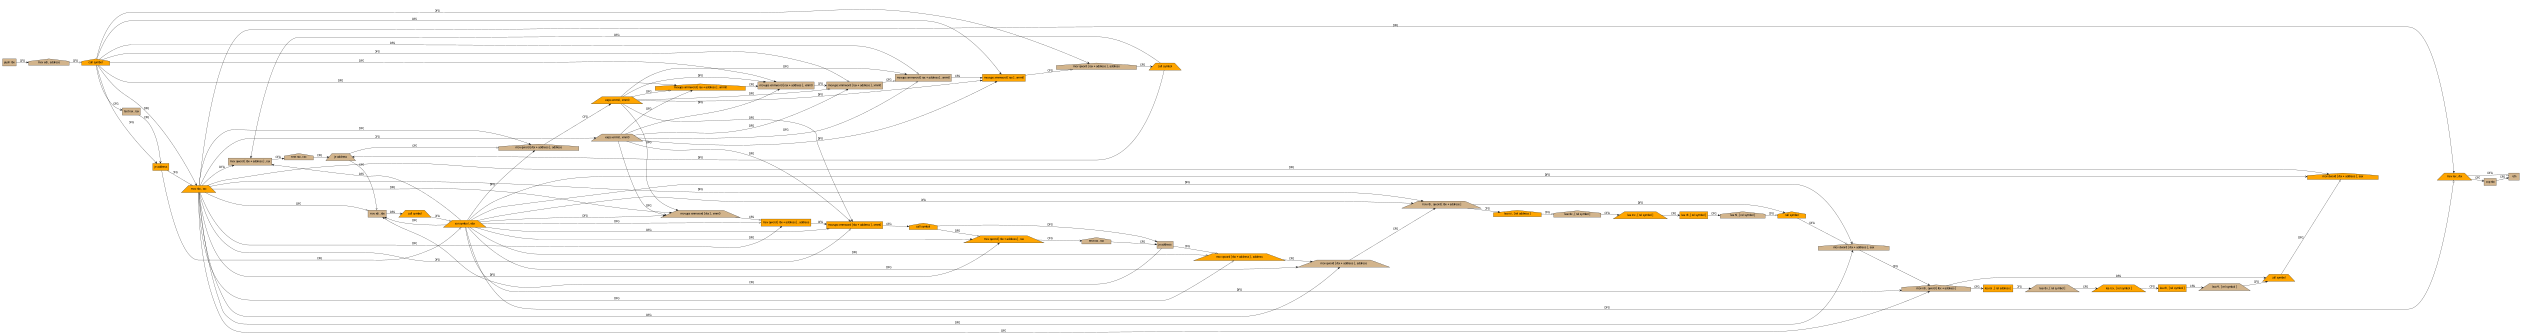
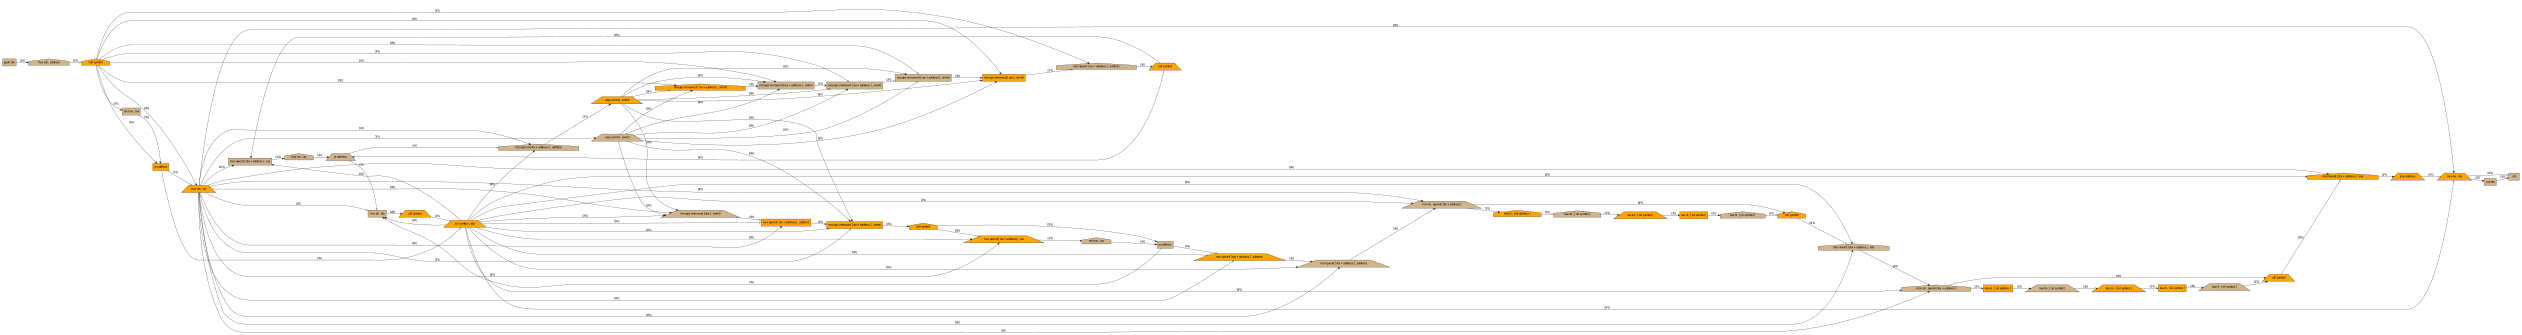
  digraph {
    fontname=Roboto
    rankdir=LR
    node [fillcolor=tan fontname=Roboto shape=trapezium style=filled]
    edge [arrowhead=vee fontname=Roboto]
    n1 [label="push rbx" shape=box]
    n2 [label="mov edi , address" shape=house]
    n3 [fillcolor=orange label="call symbol" shape=house]
    n4 [label="test rax , rax" shape=box]
    n5 [fillcolor=orange label="je address" shape=box]
    n6 [fillcolor=orange label="mov rbx , rax"]
    n7 [fillcolor=orange label="movups xmmword [ rax + address ] , xmm0" shape=house]
    n8 [label="movups xmmword [ rax + address ] , xmm0" shape=box]
    n9 [label="movups xmmword [ rax + address ] , xmm0" shape=box]
    n10 [label="movups xmmword [ rax + address ] , xmm0" shape=box]
    n11 [fillcolor=orange label="movups xmmword [ rax ] , xmm0" shape=box]
    n12 [label="mov qword [ rax + address ] , address" shape=house]
    n13 [fillcolor=orange label="xor symbol , ebx"]
    n14 [fillcolor=orange label="mov rax , rbx"]
    n15 [label="mov qword [ rbx + address ] , rax" shape=box]
    n16 [label="mov rdi , rbx" shape=box]
    n17 [label="mov qword [ rbx + address ] , address" shape=house]
    n18 [label="movups xmmword [ rbx ] , xmm0"]
    n19 [fillcolor=orange label="mov qword [ rbx + address ] , address" shape=box]
    n20 [fillcolor=orange label="movups xmmword [ rbx + address ] , xmm0" shape=box]
    n21 [fillcolor=orange label="mov qword [ rbx + address ] , rax"]
    n22 [fillcolor=orange label="mov qword [ rbx + address ] , address"]
    n23 [label="mov qword [ rbx + address ] , address"]
    n24 [label="mov rdi , qword [ rbx + address ]"]
    n25 [label="mov dword [ rbx + address ] , eax" shape=house]
    n26 [label="mov rdi , qword [ rbx + address ]" shape=house]
    n27 [fillcolor=orange label="mov dword [ rbx + address ] , eax" shape=house]
    n28 [label="xorps xmm0 , xmm0"]
    n29 [fillcolor=orange label="call symbol"]
    n30 [label="pop rbx" shape=box]
    n31 [label=retn shape=box]
    n32 [label="test rax , rax" shape=house]
    n33 [fillcolor=orange label="call symbol"]
    n34 [fillcolor=orange label="xorps xmm0 , xmm0"]
    n35 [fillcolor=orange label="call symbol" shape=house]
    n36 [label="test rax , rax" shape=house]
    n37 [fillcolor=orange label="lea rsi , [ rel address ]" shape=house]
    n38 [fillcolor=orange label="call symbol" shape=house]
    n39 [fillcolor=orange label="lea rsi , [ rel address ]" shape=box]
    n40 [fillcolor=orange label="call symbol"]
+   n41 [fillcolor=orange label="jmp address"]
    n42 [label="je address"]
    n43 [label="je address" shape=box]
    n44 [label="lea rdx , [ rel symbol ]" shape=house]
    n45 [fillcolor=orange label="lea rcx , [ rel symbol ]"]
    n46 [fillcolor=orange label="lea r8 , [ rel symbol ]" shape=box]
    n47 [label="lea r9 , [ rel symbol ]" shape=house]
    n48 [label="lea rdx , [ rel symbol ]"]
    n49 [fillcolor=orange label="lea rcx , [ rel symbol ]"]
    n50 [fillcolor=orange label="lea r8 , [ rel symbol ]" shape=box]
    n51 [label="lea r9 , [ rel symbol ]"]
    n1 -> n2 [arrowhead=normal label=CFG]
    n2 -> n3 [arrowhead=onormal label=CFG]
    n3 -> n4 [label=CFG]
    n3 -> n5 [label=DFG]
    n3 -> n6 [label=DFG]
    n3 -> n7 [label=DFG]
    n3 -> n8 [arrowhead=normal label=DFG]
    n3 -> n9 [arrowhead=onormal label=DFG]
    n3 -> n10 [arrowhead=onormal label=DFG]
    n3 -> n11 [label=DFG]
    n3 -> n12 [label=DFG]
    n4 -> n5 [label=CFG]
    n5 -> n6 [arrowhead=onormal label=CFG]
    n5 -> n13 [arrowhead=onormal label=CFG]
    n6 -> n14 [arrowhead=normal label=DFG]
    n6 -> n15 [label=DFG]
    n6 -> n16 [arrowhead=onormal label=DFG]
    n6 -> n17 [arrowhead=normal label=DFG]
    n6 -> n18 [arrowhead=normal label=DFG]
    n6 -> n19 [arrowhead=normal label=DFG]
    n6 -> n20 [arrowhead=onormal label=DFG]
    n6 -> n21 [label=DFG]
    n6 -> n22 [arrowhead=onormal label=DFG]
    n6 -> n23 [arrowhead=normal label=DFG]
    n6 -> n24 [arrowhead=normal label=DFG]
    n6 -> n25 [label=DFG]
    n6 -> n26 [label=DFG]
    n6 -> n27 [label=DFG]
    n6 -> n28 [label=CFG]
    n7 -> n8 [label=CFG]
    n8 -> n9 [label=CFG]
    n9 -> n10 [arrowhead=onormal label=CFG]
    n10 -> n11 [arrowhead=normal label=CFG]
    n11 -> n12 [arrowhead=onormal label=CFG]
    n12 -> n29 [label=CFG]
    n13 -> n14 [arrowhead=onormal label=DFG]
    n13 -> n15 [label=DFG]
    n13 -> n16 [label=DFG]
    n13 -> n17 [arrowhead=normal label=DFG]
    n13 -> n18 [arrowhead=normal label=DFG]
    n13 -> n19 [arrowhead=onormal label=DFG]
    n13 -> n20 [arrowhead=onormal label=DFG]
    n13 -> n21 [arrowhead=normal label=DFG]
    n13 -> n22 [arrowhead=onormal label=DFG]
    n13 -> n23 [label=DFG]
    n13 -> n24 [label=DFG]
    n13 -> n25 [label=DFG]
    n13 -> n26 [label=DFG]
    n13 -> n27 [label=DFG]
    n14 -> n30 [label=CFG]
    n14 -> n31 [arrowhead=onormal label=DFG]
    n15 -> n32 [arrowhead=normal label=CFG]
    n16 -> n33 [label=DFG]
    n17 -> n34 [arrowhead=normal label=CFG]
    n18 -> n19 [arrowhead=onormal label=CFG]
    n19 -> n20 [label=CFG]
    n20 -> n35 [arrowhead=normal label=CFG]
    n21 -> n36 [label=CFG]
    n22 -> n23 [arrowhead=normal label=CFG]
    n23 -> n24 [arrowhead=normal label=CFG]
    n24 -> n37 [arrowhead=normal label=CFG]
    n24 -> n38 [label=DFG]
    n25 -> n26 [label=CFG]
    n26 -> n39 [label=CFG]
    n26 -> n40 [label=DFG]
+   n27 -> n41 [arrowhead=normal label=CFG]
    n28 -> n7 [label=DFG]
    n28 -> n8 [label=DFG]
    n28 -> n9 [label=DFG]
    n28 -> n10 [arrowhead=onormal label=DFG]
    n28 -> n11 [arrowhead=normal label=DFG]
    n28 -> n18 [label=DFG]
    n28 -> n20 [label=DFG]
    n29 -> n15 [label=DFG]
    n29 -> n42 [label=DFG]
    n30 -> n31 [arrowhead=normal label=CFG]
    n32 -> n42 [label=CFG]
    n33 -> n13 [arrowhead=onormal label=CFG]
    n34 -> n7 [arrowhead=onormal label=DFG]
    n34 -> n8 [arrowhead=normal label=DFG]
    n34 -> n9 [arrowhead=onormal label=DFG]
    n34 -> n10 [label=DFG]
    n34 -> n11 [arrowhead=normal label=DFG]
    n34 -> n18 [arrowhead=normal label=DFG]
    n34 -> n20 [arrowhead=normal label=DFG]
    n35 -> n21 [arrowhead=onormal label=DFG]
    n35 -> n43 [label=DFG]
    n36 -> n43 [arrowhead=normal label=CFG]
    n37 -> n44 [arrowhead=onormal label=CFG]
    n38 -> n25 [arrowhead=onormal label=DFG]
    n39 -> n48 [arrowhead=normal label=CFG]
    n40 -> n27 [arrowhead=onormal label=DFG]
+   n41 -> n14 [arrowhead=onormal label=CFG]
    n42 -> n16 [arrowhead=onormal label=CFG]
    n42 -> n17 [arrowhead=onormal label=CFG]
    n43 -> n16 [arrowhead=normal label=CFG]
    n43 -> n22 [arrowhead=onormal label=CFG]
    n44 -> n45 [arrowhead=normal label=CFG]
    n45 -> n46 [label=CFG]
    n46 -> n47 [arrowhead=normal label=CFG]
    n47 -> n38 [arrowhead=onormal label=CFG]
    n48 -> n49 [label=CFG]
    n49 -> n50 [label=CFG]
    n50 -> n51 [label=CFG]
    n51 -> n40 [arrowhead=normal label=CFG]
  }
